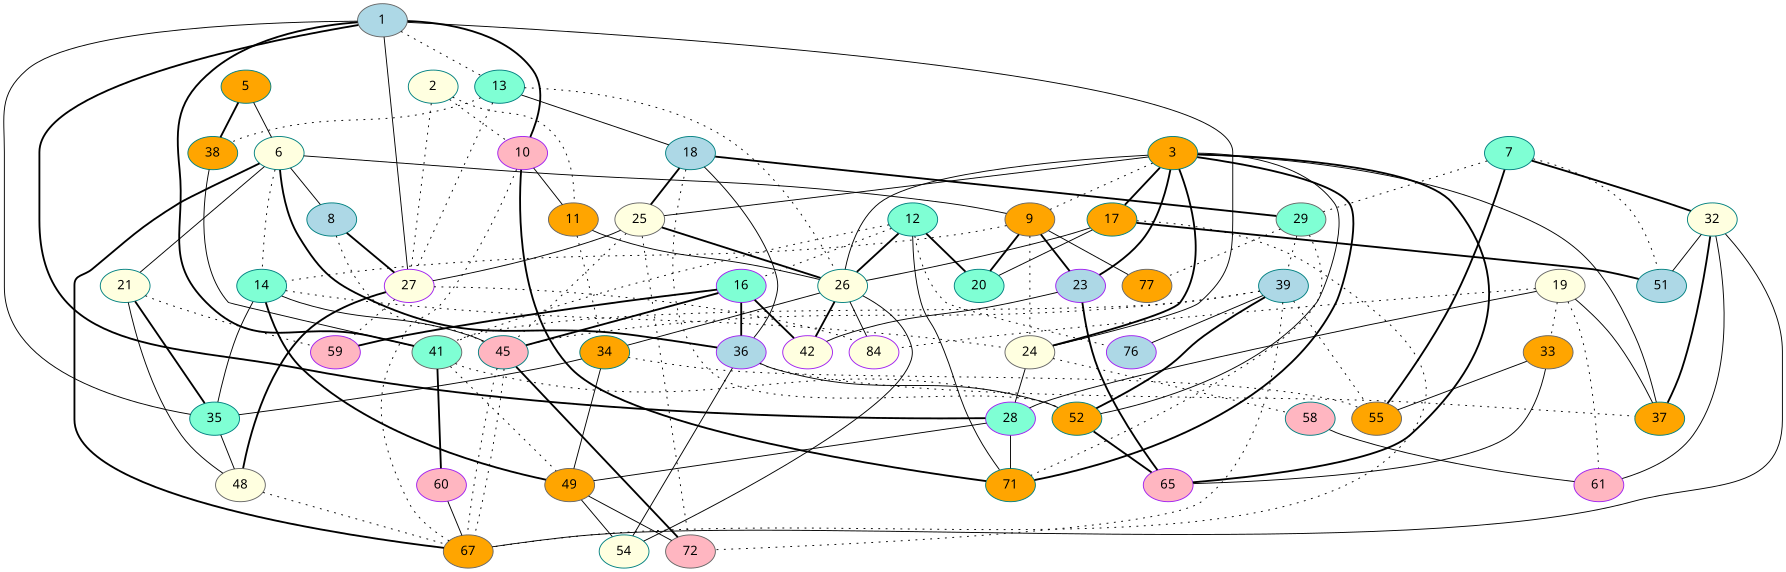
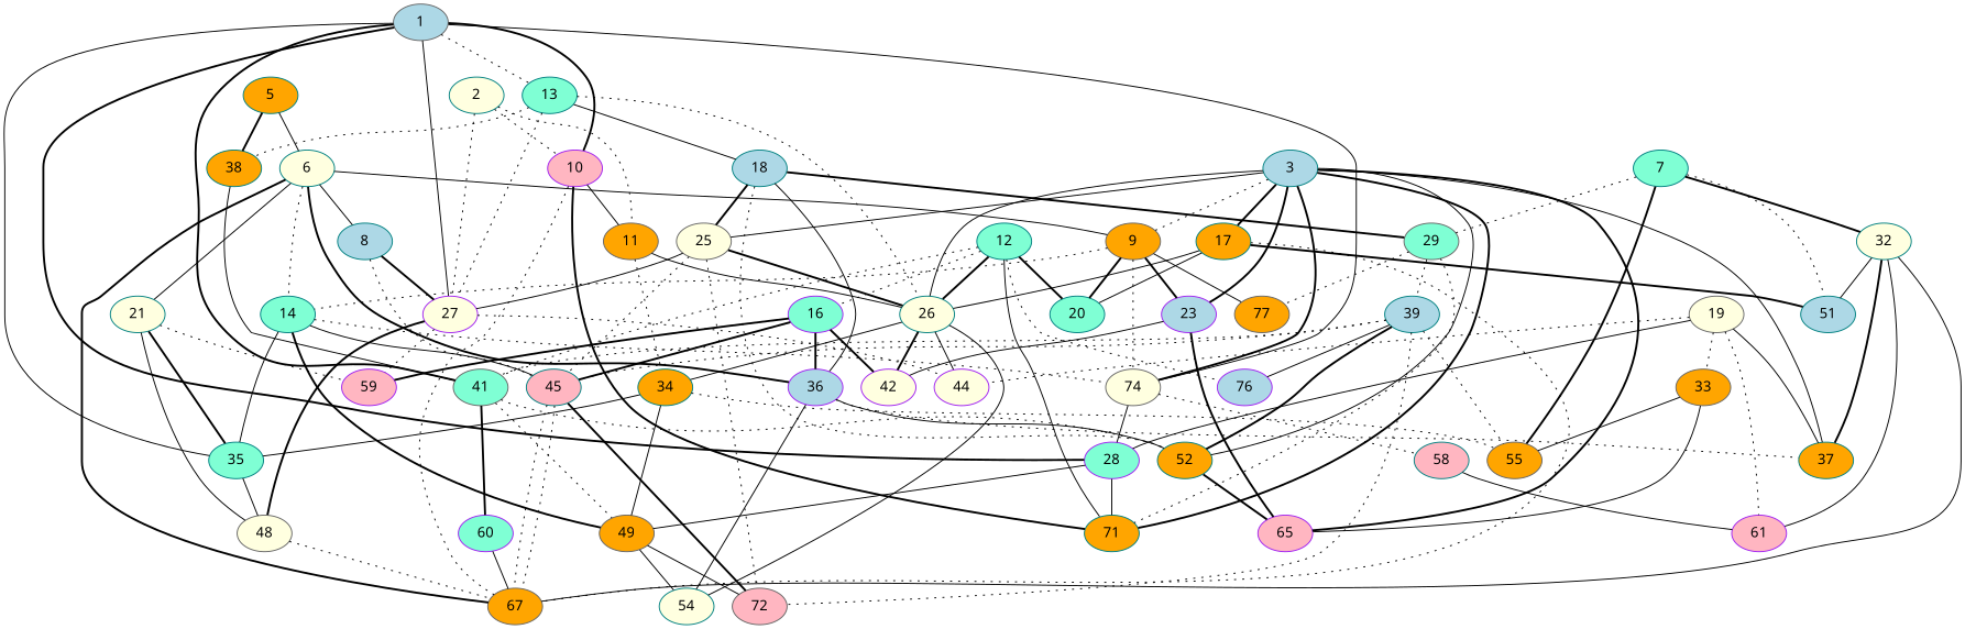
  graph {
    fontname="Noto Sans"
    node [color=teal fillcolor=orange fontname="Noto Sans" style=filled]
    edge [fontname="Noto Sans" style=solid]
    1 [color=gray40 fillcolor=lightblue super="+22"]
    10 [color=purple fillcolor=lightpink super="+47"]
    13 [fillcolor=aquamarine super="+53"]
-   24 [color=gray40 fillcolor=lightyellow super="+75"]
+   24 [color=gray40 fillcolor=lightyellow super="+75" label=74]
    27 [color=purple fillcolor=lightyellow]
    28 [color=purple fillcolor=aquamarine super="+66"]
    35 [fillcolor=aquamarine super="+68"]
    41 [color=gray40 fillcolor=aquamarine super="+46"]
    11 [color=gray40]
    71
    67 [color=gray40 super="+74"]
    26 [fillcolor=lightyellow super="+31"]
    38
    18 [fillcolor=lightblue super="+30"]
    58 [fillcolor=lightpink]
    59 [color=purple fillcolor=lightpink]
-   44 [color=purple fillcolor=lightyellow label=84]
+   44 [color=purple fillcolor=lightyellow]
    48 [color=gray40 fillcolor=lightyellow]
    49 [color=gray40 super="+70"]
    52
-   60 [color=purple fillcolor=lightpink]
+   60 [color=purple fillcolor=aquamarine]
    2 [fillcolor=lightyellow]
    34
-   3 [super="+4"]
+   3 [fillcolor=lightblue super="+4"]
    9 [color=gray40 super="+15"]
    17
    23 [color=purple fillcolor=lightblue]
    25 [color=gray40 fillcolor=lightyellow super="+64"]
    37
    65 [color=purple fillcolor=lightpink]
    14 [fillcolor=aquamarine super="+56"]
    20 [fillcolor=aquamarine]
    77 [color=gray40]
    51 [fillcolor=lightblue]
    42 [color=purple fillcolor=lightyellow super="+43"]
    45 [fillcolor=lightpink super="+57"]
    72 [color=gray40 fillcolor=lightpink]
    54 [fillcolor=lightyellow]
    6 [fillcolor=lightyellow super="+40"]
    8 [fillcolor=lightblue]
    21 [fillcolor=lightyellow]
    36 [color=purple fillcolor=lightblue super="+69"]
    5
    7 [fillcolor=aquamarine super="+62"]
    29 [color=gray40 fillcolor=aquamarine super="+63"]
    32 [fillcolor=lightyellow super="+78"]
    55 [color=gray40]
    39 [fillcolor=lightblue super="+73"]
    61 [color=purple fillcolor=lightpink]
    12 [fillcolor=aquamarine]
    16 [color=purple fillcolor=aquamarine]
    76 [color=purple fillcolor=lightblue]
    19 [color=gray40 fillcolor=lightyellow super="+50"]
    33 [color=gray40]
    1 -- 10 [style=bold]
    1 -- 13 [style=dotted]
    1 -- 24
    1 -- 27
    1 -- 28 [style=bold]
    1 -- 35
    1 -- 41 [style=bold]
    10 -- 11
    10 -- 71 [style=bold]
    10 -- 67 [style=dotted]
    13 -- 27 [style=dotted]
    13 -- 26 [style=dotted]
    13 -- 38 [style=dotted]
    13 -- 18
    24 -- 28
    24 -- 58 [style=dotted]
    27 -- 59 [style=dotted]
    27 -- 44 [style=dotted]
    27 -- 48 [style=bold]
    28 -- 71
    28 -- 49
    35 -- 48
    41 -- 49 [style=dotted]
    41 -- 52 [style=dotted]
    41 -- 60 [style=bold]
    11 -- 26
    11 -- 34 [style=dotted]
    26 -- 44
    26 -- 34
    26 -- 42 [style=bold]
    26 -- 54
    38 -- 41
    18 -- 52 [style=dotted]
    18 -- 25 [style=bold]
    18 -- 36
    18 -- 29 [style=bold]
    58 -- 61
    48 -- 67 [style=dotted]
    49 -- 72
    49 -- 54
    52 -- 65 [style=bold]
    60 -- 67
    2 -- 10 [style=dotted]
    2 -- 27 [style=dotted]
    2 -- 11 [style=dotted]
    34 -- 35
    34 -- 49
    34 -- 55 [style=dotted]
    3 -- 24 [style=bold]
    3 -- 71 [style=bold]
    3 -- 26
    3 -- 52
    3 -- 9 [style=dotted]
    3 -- 17 [style=bold]
    3 -- 23 [style=bold]
    3 -- 25
    3 -- 37
    3 -- 65 [style=bold]
    9 -- 24 [style=dotted]
    9 -- 23 [style=bold]
    9 -- 14 [style=dotted]
    9 -- 20 [style=bold]
    9 -- 77
    17 -- 67 [style=dotted]
    17 -- 26
    17 -- 20
    17 -- 51 [style=bold]
    23 -- 65 [style=bold]
    23 -- 42
    25 -- 27
    25 -- 26 [style=bold]
    25 -- 45 [style=dotted]
    25 -- 72 [style=dotted]
    14 -- 24 [style=dotted]
    14 -- 35
    14 -- 49 [style=bold]
    14 -- 45
    45 -- 67 [style=dotted]
    45 -- 67 [style=dotted]
    45 -- 72 [style=bold]
    6 -- 67 [style=bold]
    6 -- 9
    6 -- 14 [style=dotted]
    6 -- 8
    6 -- 21
    6 -- 36 [style=bold]
    8 -- 27 [style=bold]
    8 -- 45 [style=dotted]
    21 -- 35 [style=bold]
    21 -- 59 [style=dotted]
    21 -- 48
    36 -- 52
    36 -- 37 [style=dotted]
    36 -- 54
    5 -- 38 [style=bold]
    5 -- 6
    7 -- 51 [style=dotted]
    7 -- 29 [style=dotted weight=2]
    7 -- 32 [style=bold]
    7 -- 55 [style=bold]
    29 -- 71 [style=dotted]
    29 -- 77 [style=dotted]
    29 -- 39 [style=dotted]
    32 -- 67
    32 -- 37 [style=bold]
    32 -- 51
    32 -- 61
    39 -- 41 [style=dotted]
    39 -- 52 [style=bold]
    39 -- 45 [style=dotted]
    39 -- 72 [style=dotted]
    39 -- 55 [style=dotted]
    39 -- 76
    12 -- 41 [style=dotted]
    12 -- 71
    12 -- 26 [style=bold]
    12 -- 20 [style=bold]
    12 -- 16 [style=dotted]
    12 -- 76 [style=dotted]
    16 -- 59 [style=bold]
    16 -- 42 [style=bold]
    16 -- 45 [style=bold]
    16 -- 36 [style=bold]
    19 -- 28
    19 -- 44 [style=dotted]
    19 -- 37
    19 -- 61 [style=dotted]
    19 -- 33 [style=dotted]
    33 -- 65
    33 -- 55
  }
